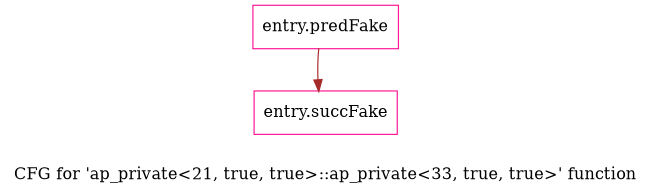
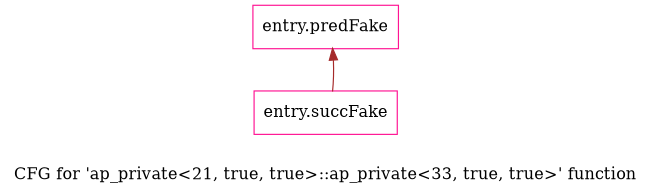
  digraph {
    label="CFG for 'ap_private\<21, true, true\>::ap_private\<33, true, true\>' function"
    node [shape=record color=deeppink]
    n1 [label="{entry.predFake}"]
    n2 [filename="/home/omerfaruk/tools/Xilinx/Vitis_HLS/2023.2/include/etc/ap_private.h" label="{entry.succFake}" linenumber=1700]
-   n1 -> n2 [execusionnum=3 filename="/home/omerfaruk/tools/Xilinx/Vitis_HLS/2023.2/include/etc/ap_private.h" color=brown style=solid]
+   n2 -> n1 [execusionnum=3 filename="/home/omerfaruk/tools/Xilinx/Vitis_HLS/2023.2/include/etc/ap_private.h" color=brown style=solid]
  }
